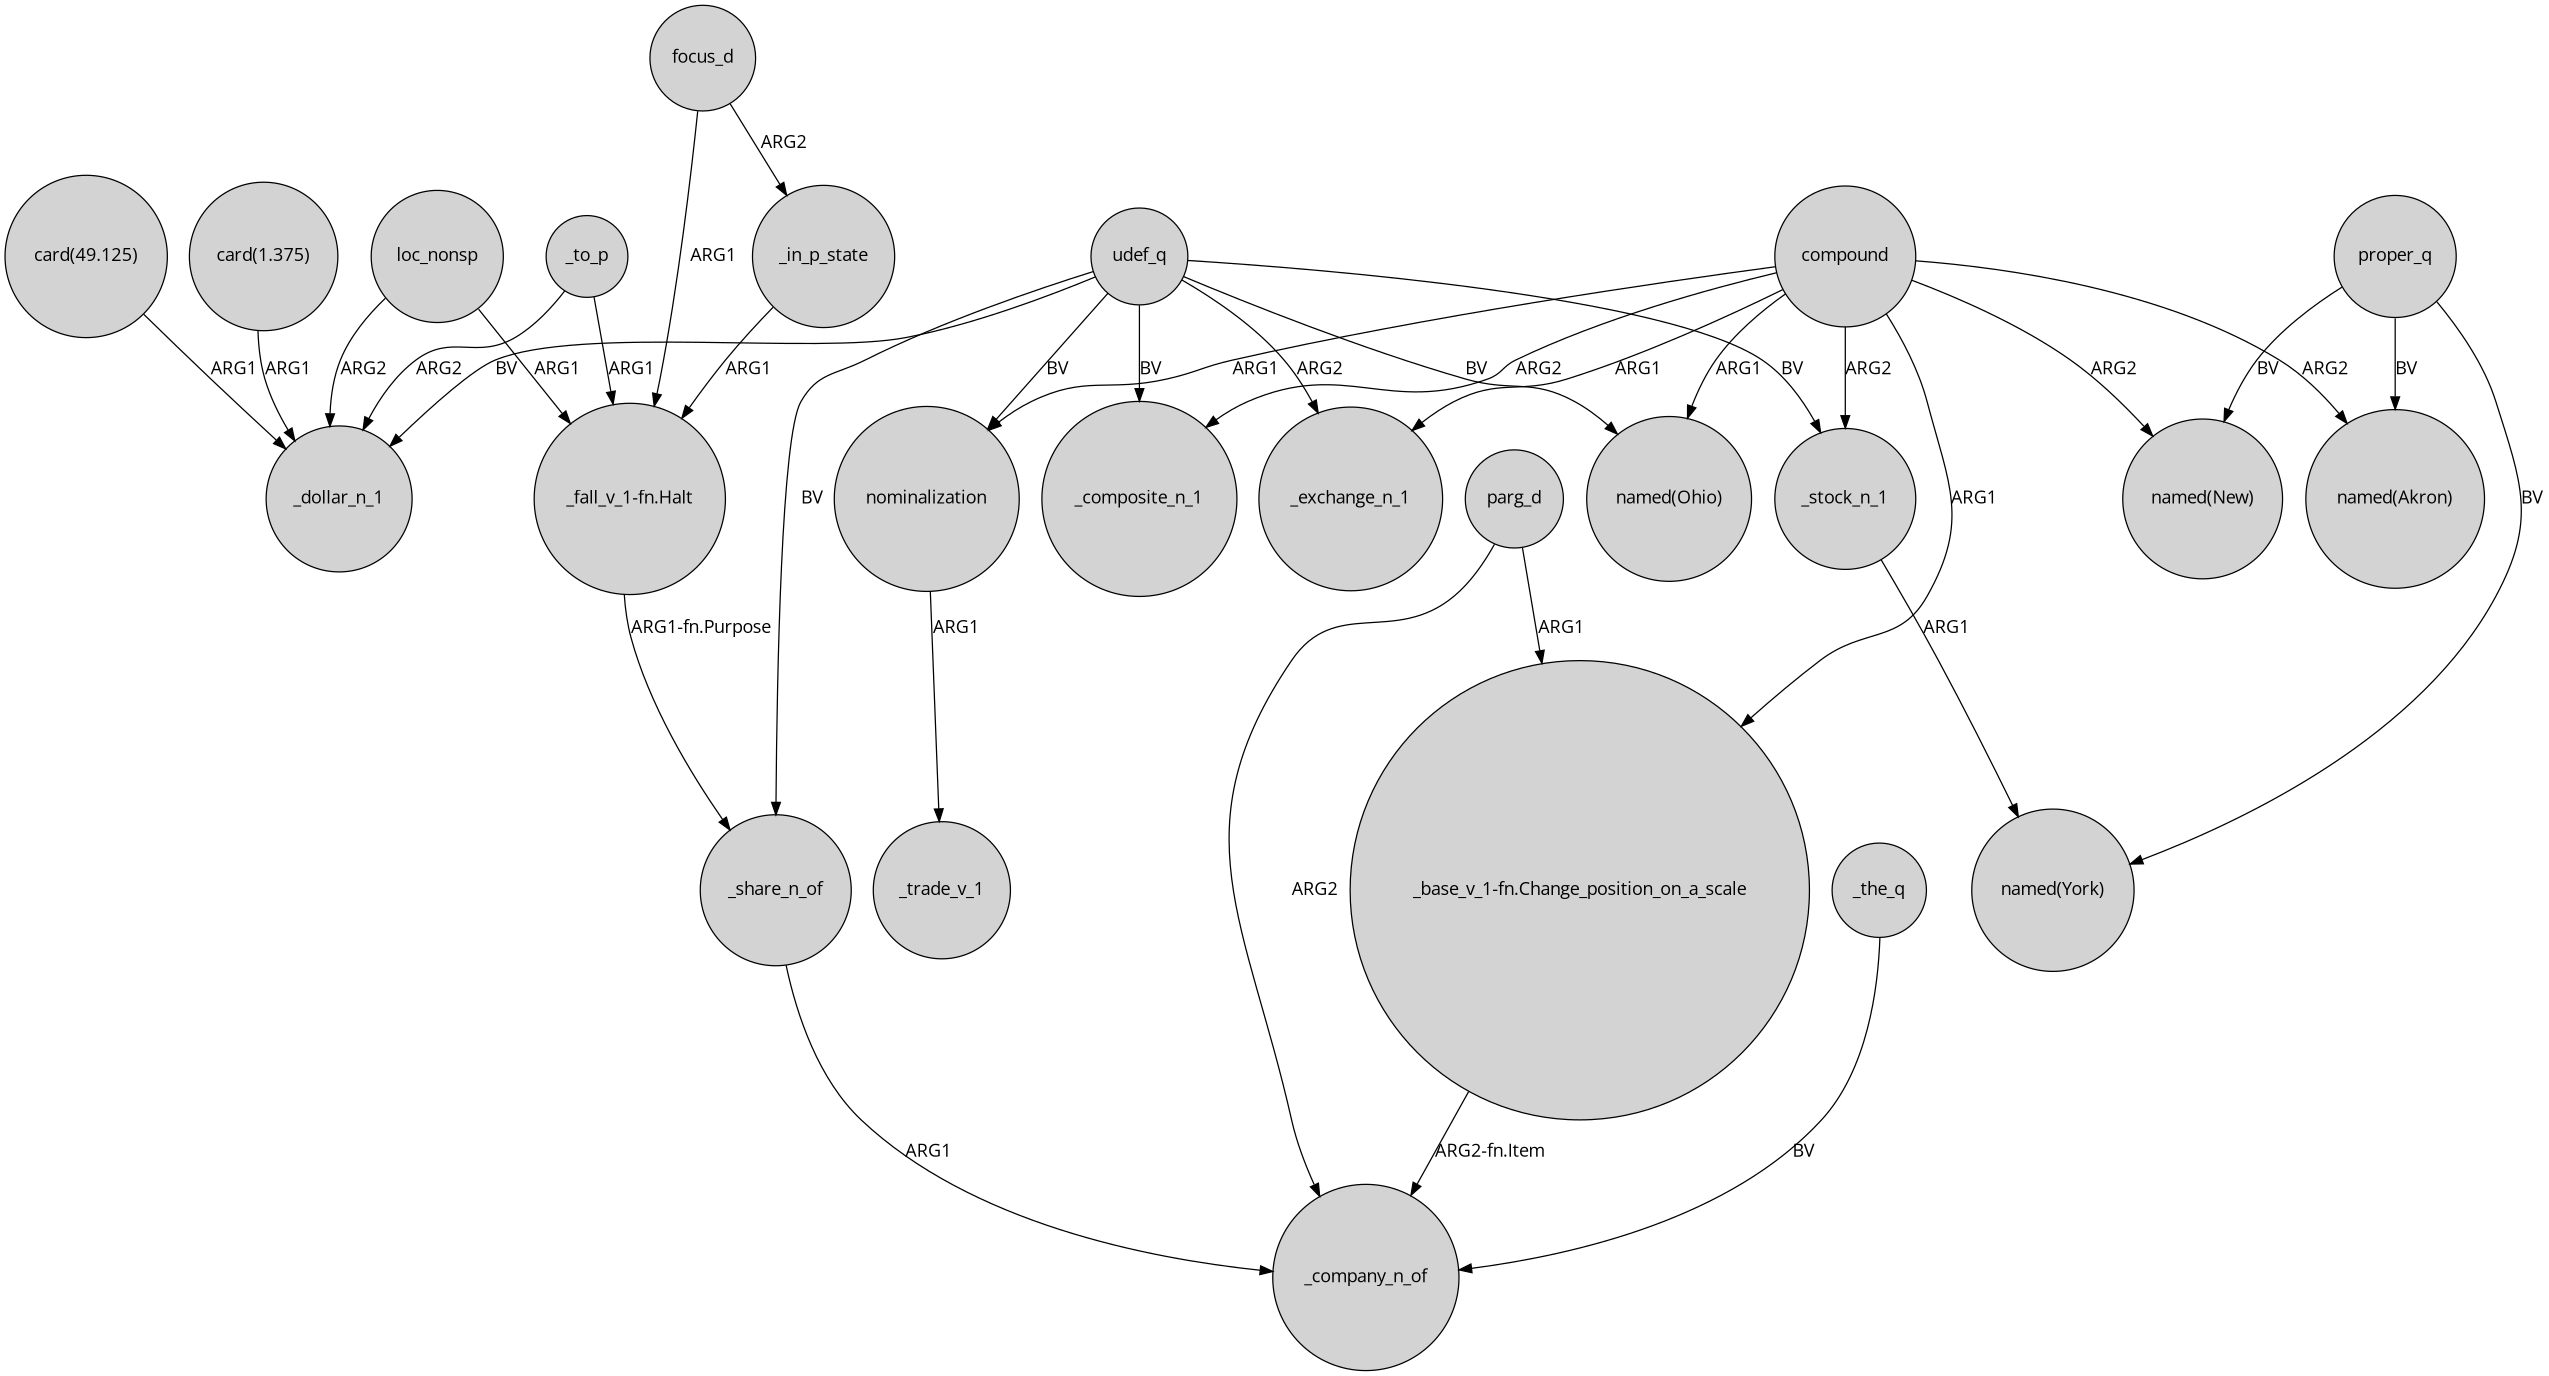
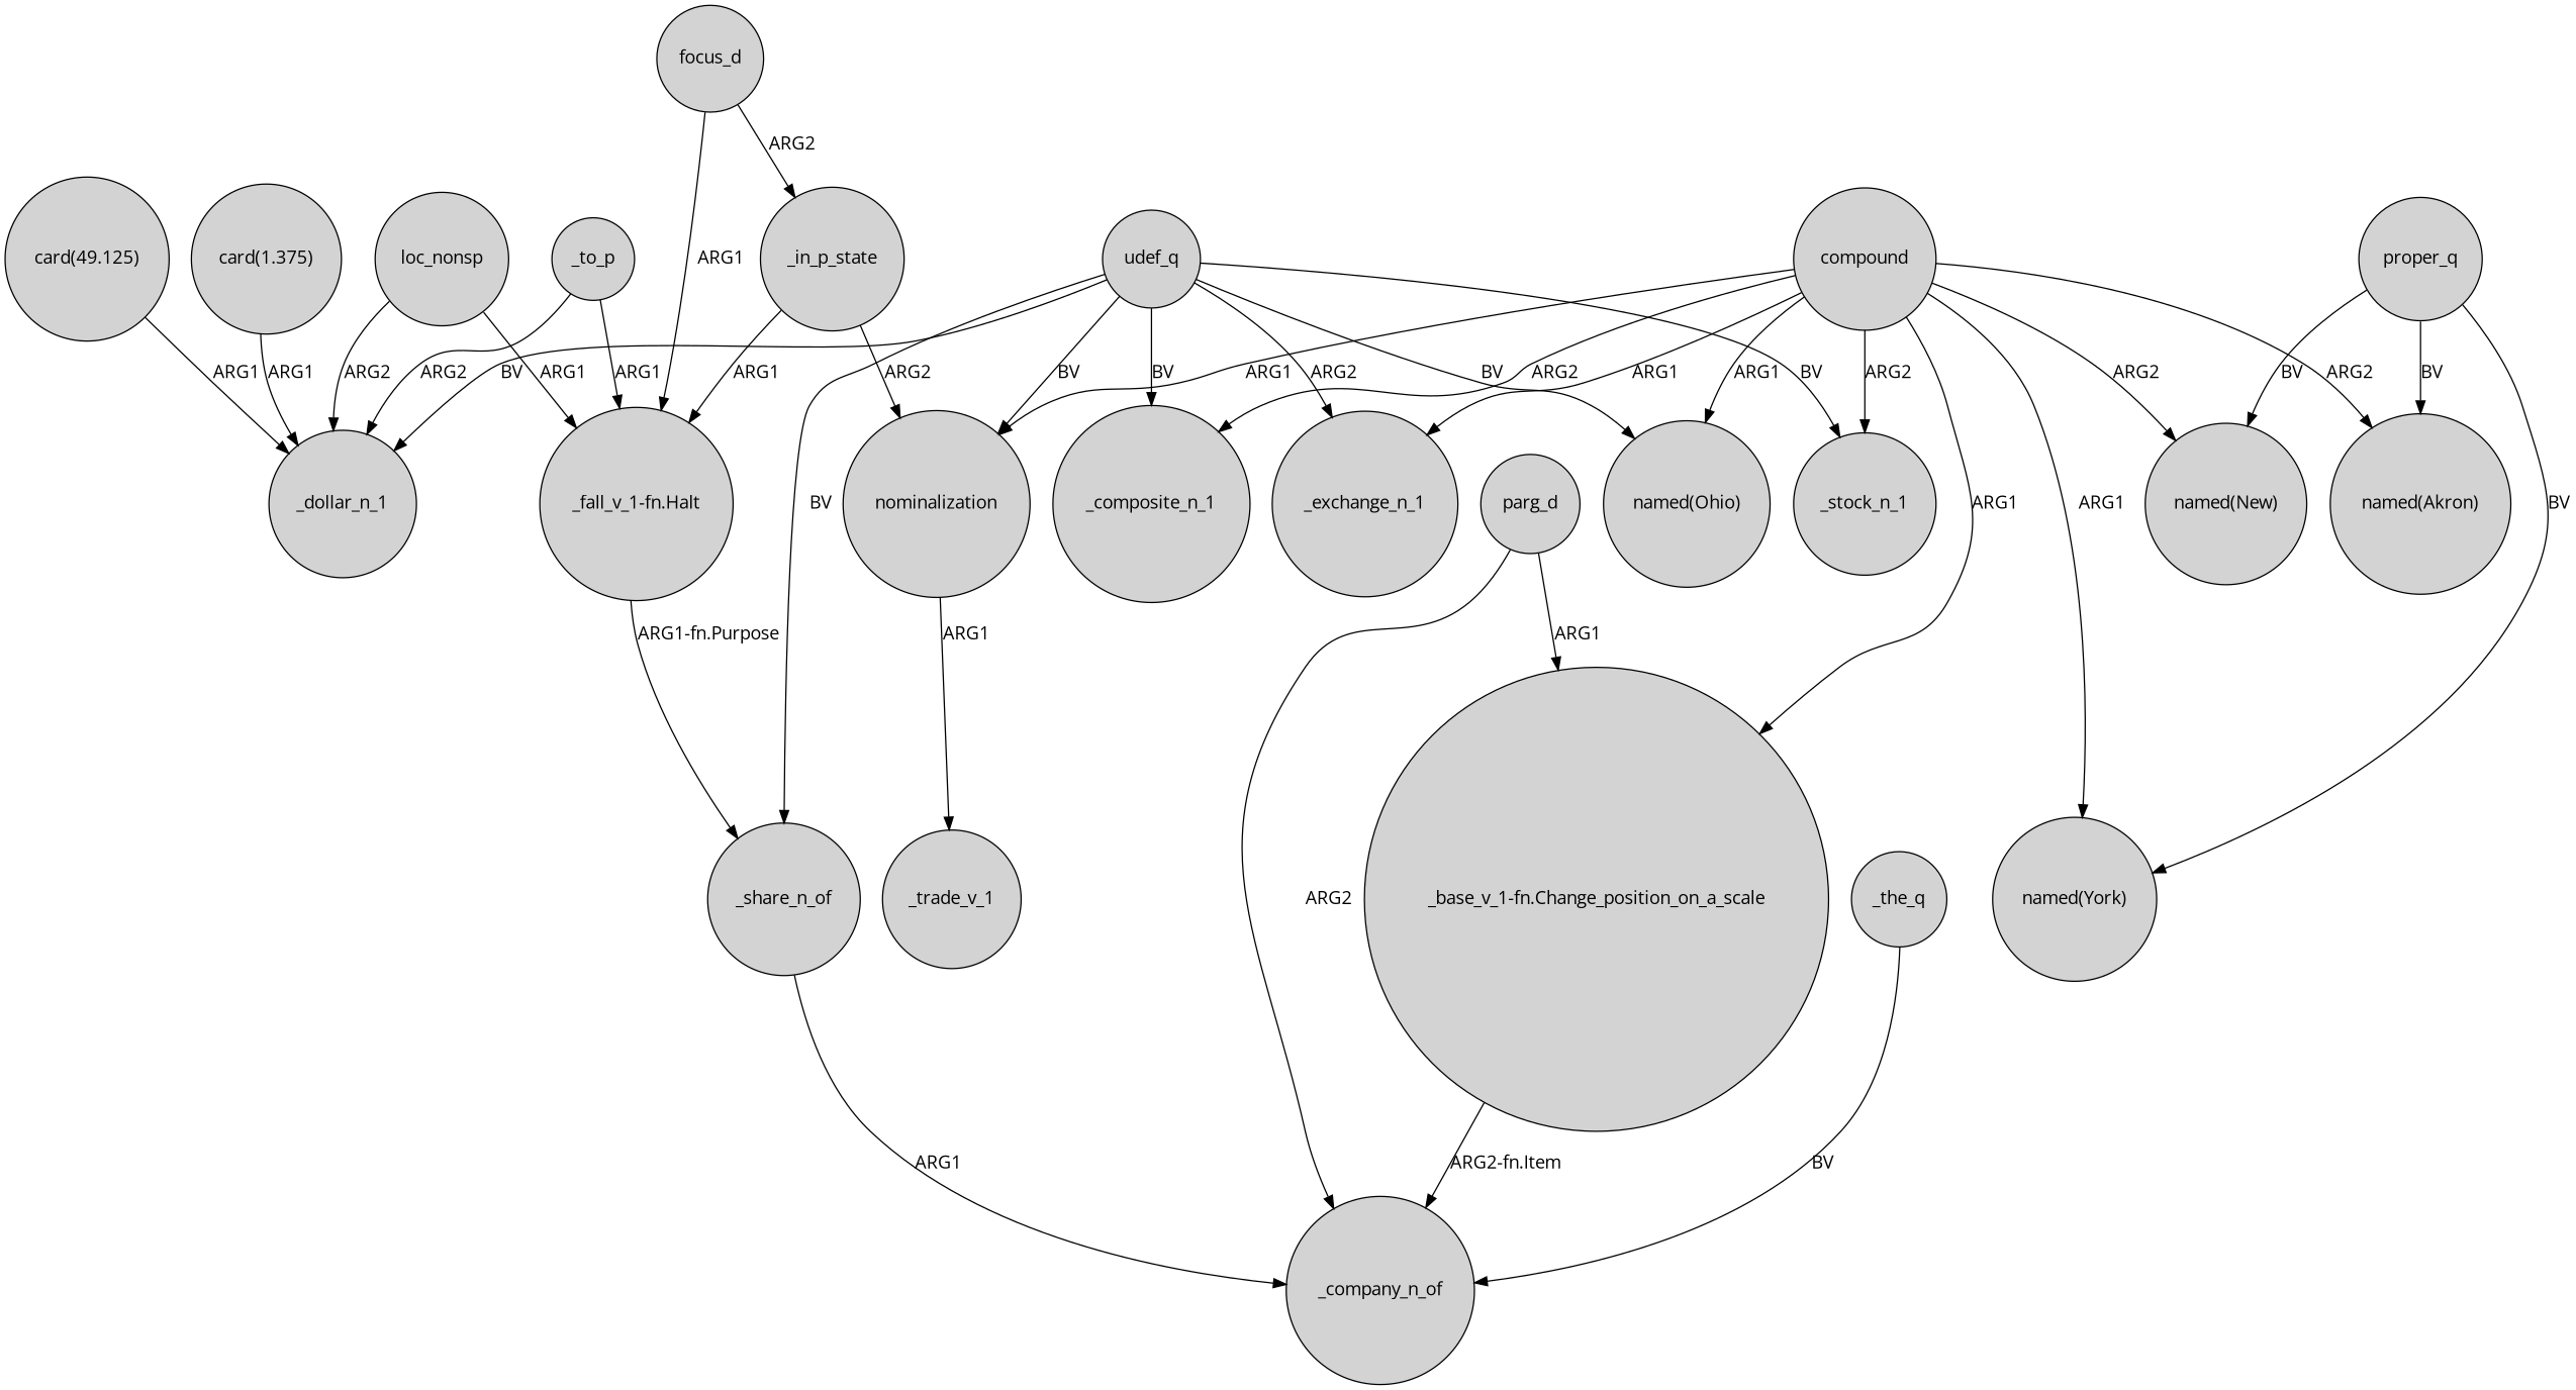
  digraph {
    fontname="Open Sans"
    node [fontname="Open Sans" shape=circle style=filled]
    edge [fontname="Open Sans"]
    _in_p_state
    nominalization
    "_fall_v_1-fn.Halt"
    _trade_v_1
    _share_n_of
    _company_n_of
    focus_d
    loc_nonsp
    _dollar_n_1
    parg_d
    "_base_v_1-fn.Change_position_on_a_scale"
    compound
    "named(New)"
    _exchange_n_1
    "named(Ohio)"
    "named(York)"
    _stock_n_1
    _composite_n_1
    "named(Akron)"
    proper_q
    udef_q
    _to_p
    "card(49.125)"
    "card(1.375)"
    _the_q
+   _in_p_state -> nominalization [label=ARG2]
    _in_p_state -> "_fall_v_1-fn.Halt" [label=ARG1]
    nominalization -> _trade_v_1 [label=ARG1]
    "_fall_v_1-fn.Halt" -> _share_n_of [label="ARG1-fn.Purpose"]
    _share_n_of -> _company_n_of [label=ARG1]
    focus_d -> _in_p_state [label=ARG2]
    focus_d -> "_fall_v_1-fn.Halt" [label=ARG1]
    loc_nonsp -> "_fall_v_1-fn.Halt" [label=ARG1]
    loc_nonsp -> _dollar_n_1 [label=ARG2]
    parg_d -> _company_n_of [label=ARG2]
    parg_d -> "_base_v_1-fn.Change_position_on_a_scale" [label=ARG1]
    "_base_v_1-fn.Change_position_on_a_scale" -> _company_n_of [label="ARG2-fn.Item"]
    compound -> nominalization [label=ARG1]
    compound -> "_base_v_1-fn.Change_position_on_a_scale" [label=ARG1]
    compound -> "named(New)" [label=ARG2]
    compound -> _exchange_n_1 [label=ARG1]
    compound -> "named(Ohio)" [label=ARG1]
-   _stock_n_1 -> "named(York)" [label=ARG1]
+   compound -> "named(York)" [label=ARG1]
    compound -> _stock_n_1 [label=ARG2]
    compound -> _composite_n_1 [label=ARG2]
    compound -> "named(Akron)" [label=ARG2]
    proper_q -> "named(New)" [label=BV]
    proper_q -> "named(York)" [label=BV]
    proper_q -> "named(Akron)" [label=BV]
    udef_q -> nominalization [label=BV]
    udef_q -> _share_n_of [label=BV]
    udef_q -> _dollar_n_1 [label=BV]
    udef_q -> _exchange_n_1 [label=ARG2]
    udef_q -> "named(Ohio)" [label=BV]
    udef_q -> _stock_n_1 [label=BV]
    udef_q -> _composite_n_1 [label=BV]
    _to_p -> "_fall_v_1-fn.Halt" [label=ARG1]
    _to_p -> _dollar_n_1 [label=ARG2]
    "card(49.125)" -> _dollar_n_1 [label=ARG1]
    "card(1.375)" -> _dollar_n_1 [label=ARG1]
    _the_q -> _company_n_of [label=BV]
  }
